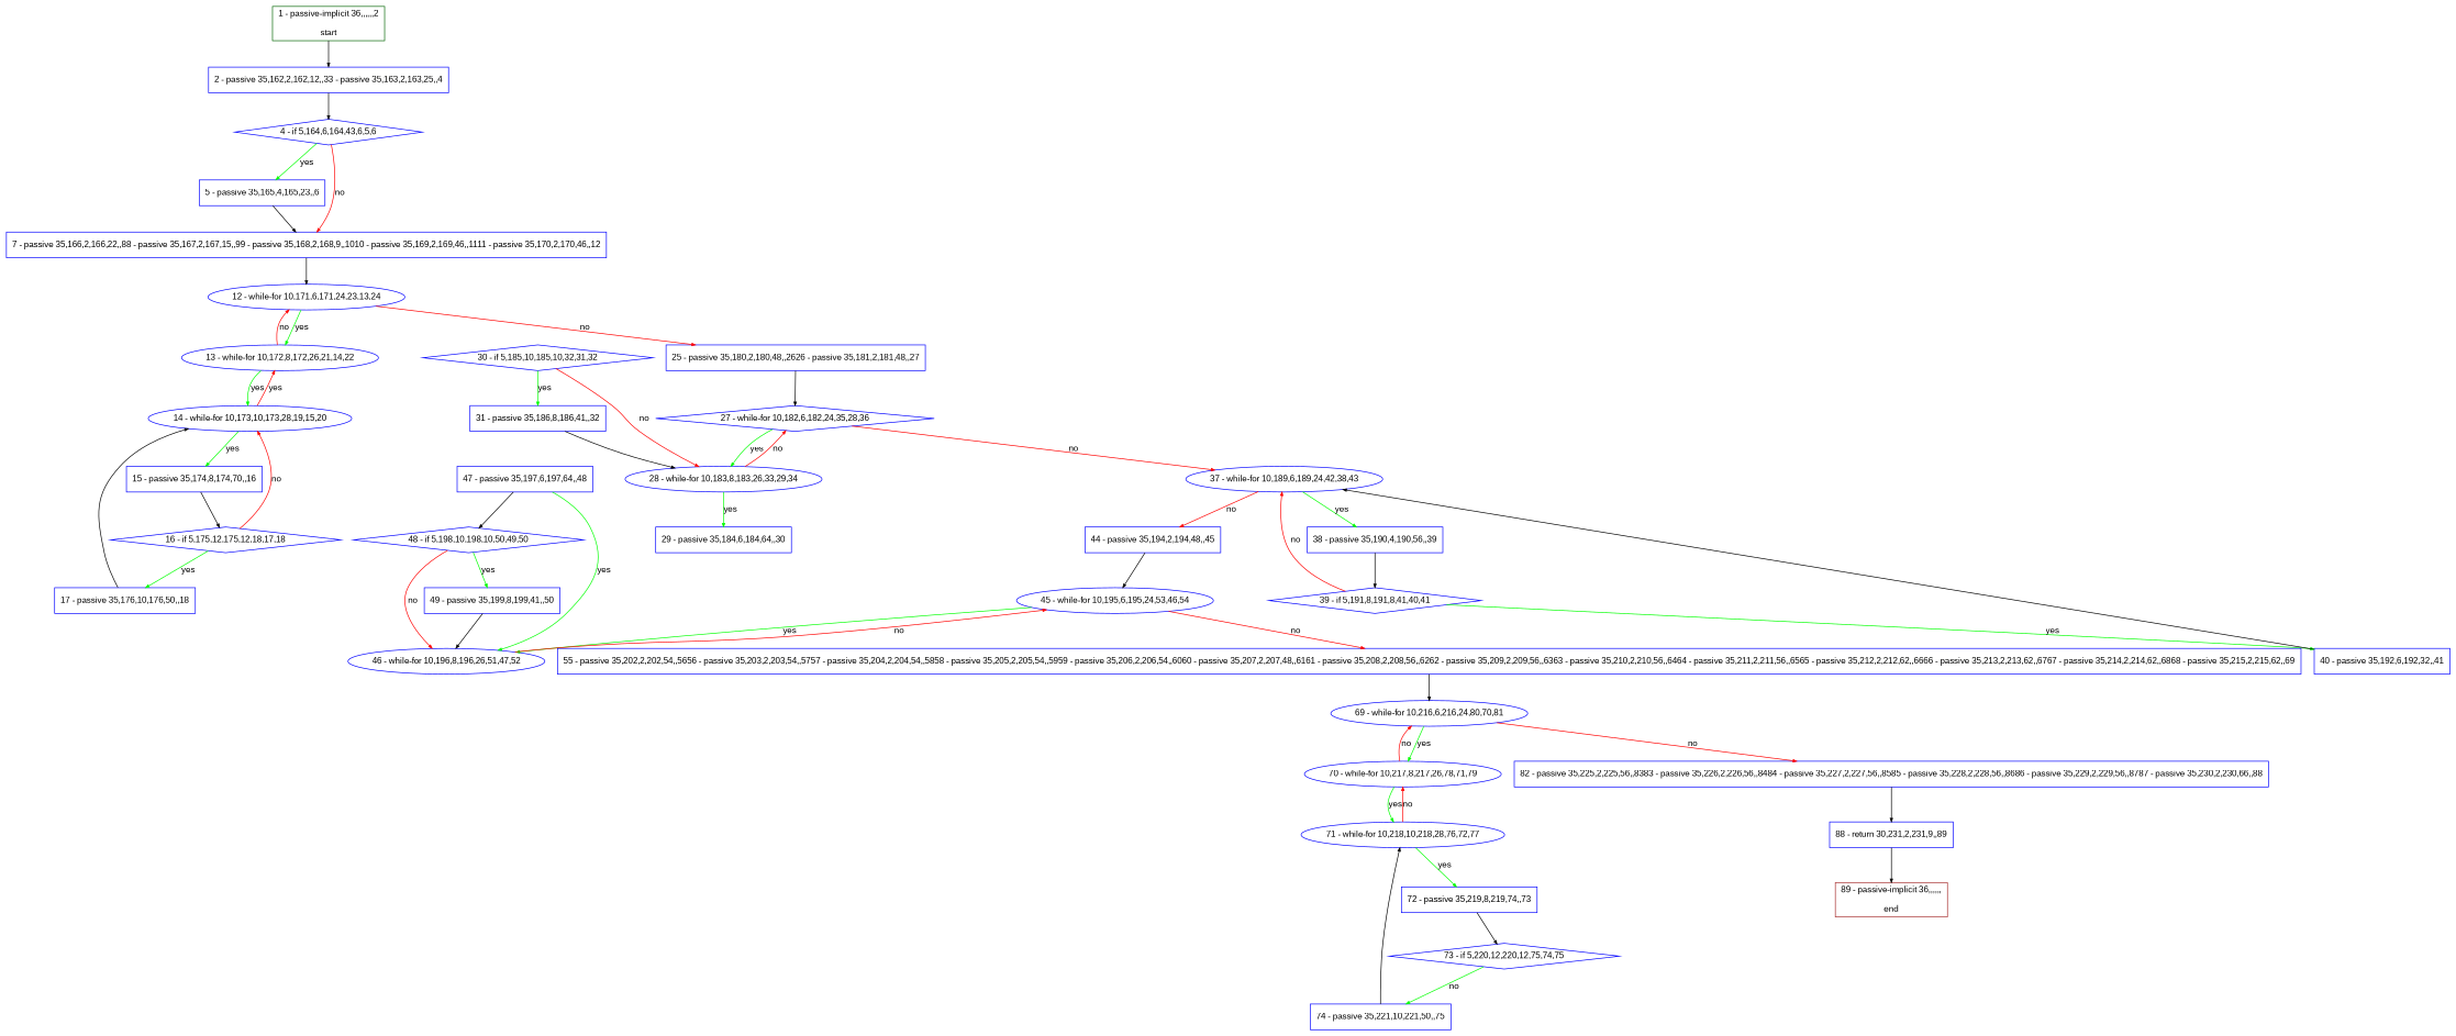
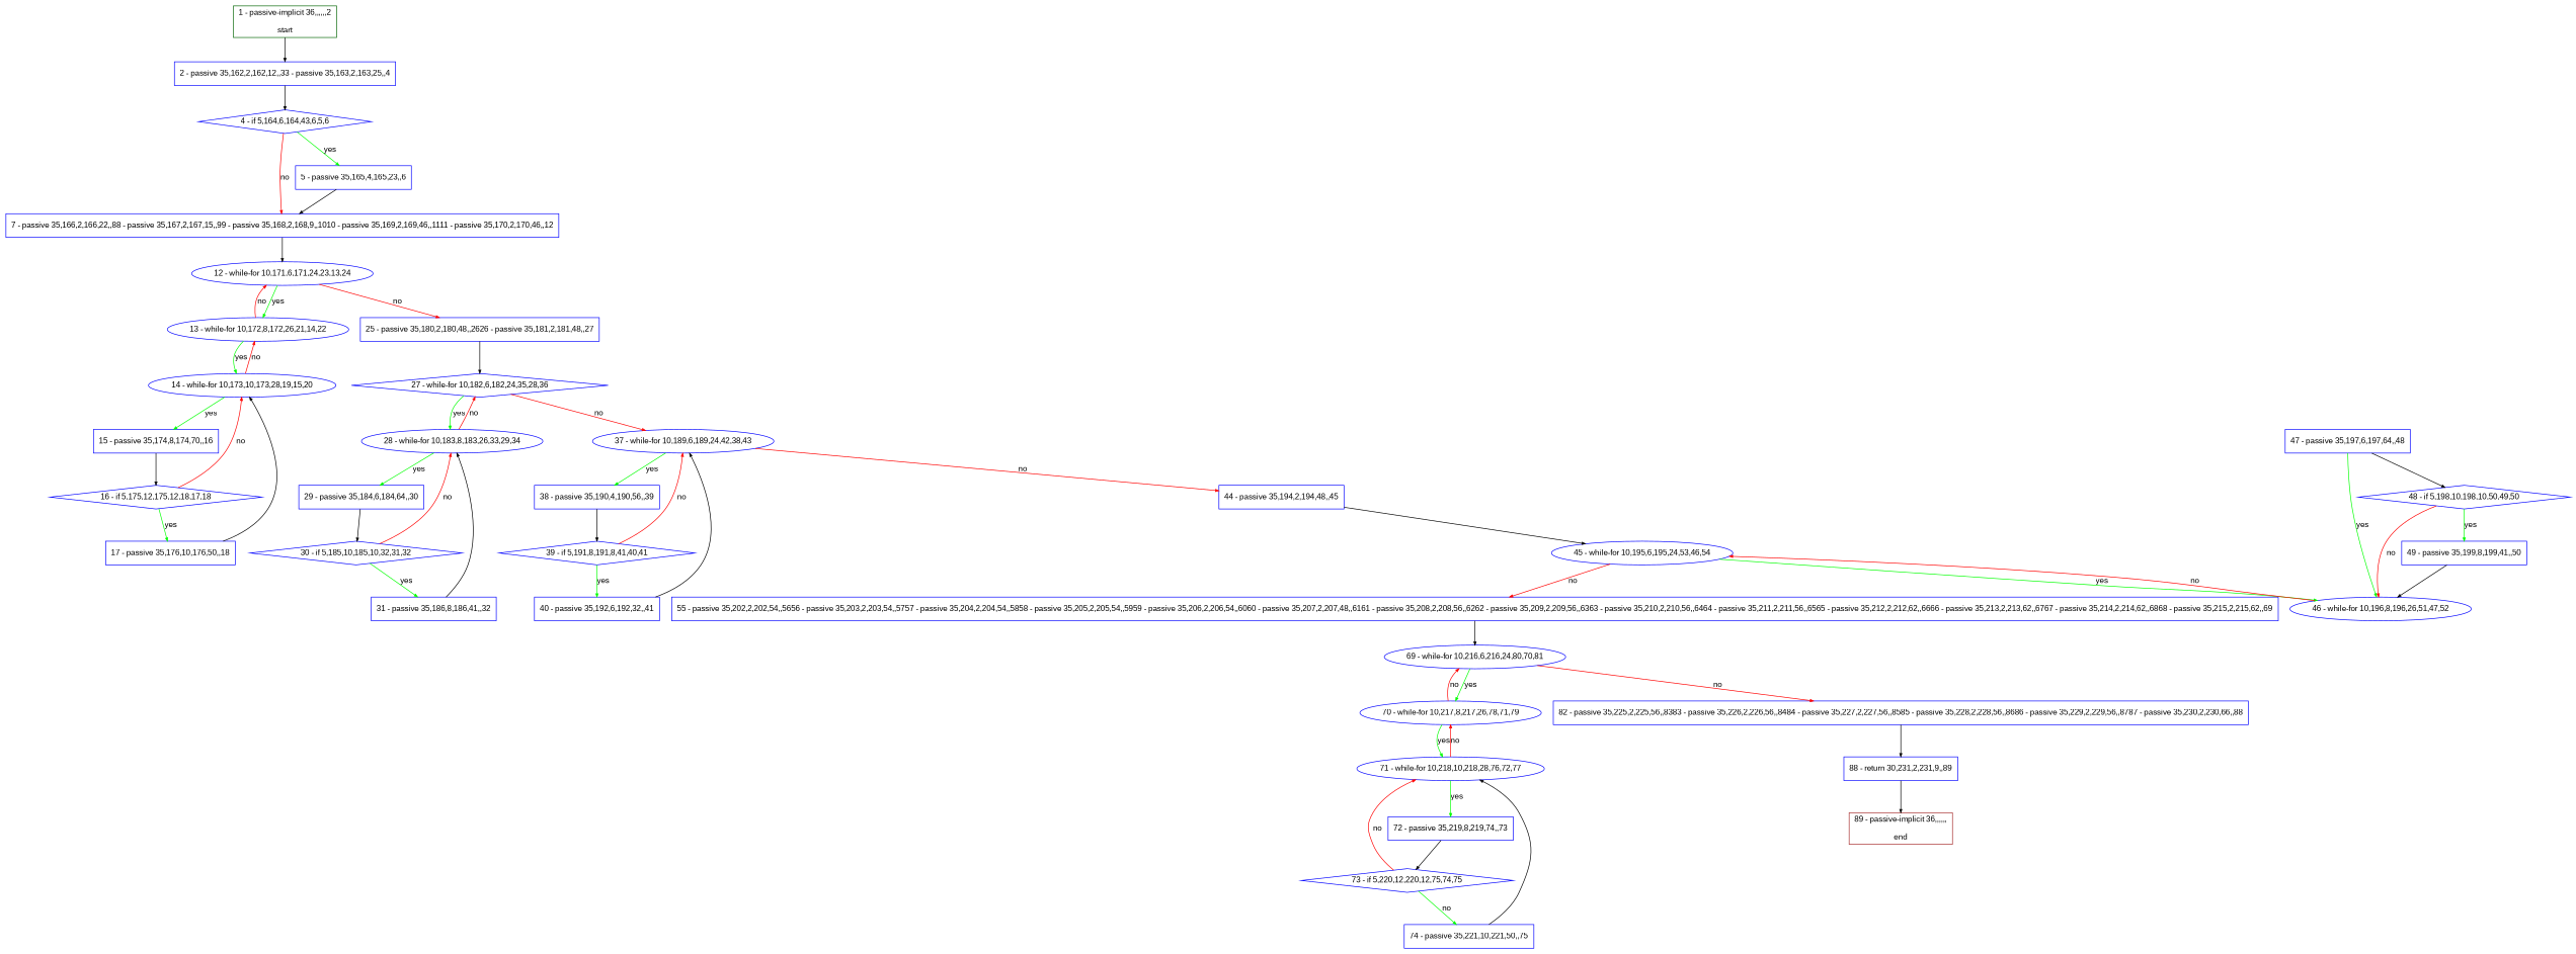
  digraph {
    bgcolor=white
    compound=true
    fillcolor="#FFFFCC"
    fontname=Arial
    fontsize=12
    pack=true
    packmode=clust
    style="rounded,filled"
    node [color="#0000ff" compound=true fillcolor="#ffffff" fixedsize=false fontname=Arial fontsize=12 node_initialized=no shape=box style=filled]
    edge [arrowhead=normal arrowsize=0.5 arrowtail=none color="#000000" compound=true dir=forward fontcolor=black fontname=Arial fontsize=12]
    n1 [label="2 - passive 35,162,2,162,12,,33 - passive 35,163,2,163,25,,4"]
    n2 [label="4 - if 5,164,6,164,43,6,5,6" shape=diamond]
    n3 [label="5 - passive 35,165,4,165,23,,6"]
    n4 [label="7 - passive 35,166,2,166,22,,88 - passive 35,167,2,167,15,,99 - passive 35,168,2,168,9,,1010 - passive 35,169,2,169,46,,1111 - passive 35,170,2,170,46,,12"]
    n5 [color="#006400" label="1 - passive-implicit 36,,,,,,2\n\nstart"]
    n6 [label="12 - while-for 10,171,6,171,24,23,13,24" shape=oval]
    n7 [label="13 - while-for 10,172,8,172,26,21,14,22" shape=oval]
    n8 [label="25 - passive 35,180,2,180,48,,2626 - passive 35,181,2,181,48,,27"]
    n9 [label="14 - while-for 10,173,10,173,28,19,15,20" shape=oval]
    n10 [label="27 - while-for 10,182,6,182,24,35,28,36" shape=diamond]
    n11 [label="15 - passive 35,174,8,174,70,,16"]
    n12 [label="28 - while-for 10,183,8,183,26,33,29,34" shape=oval]
    n13 [label="37 - while-for 10,189,6,189,24,42,38,43" shape=oval]
    n14 [label="16 - if 5,175,12,175,12,18,17,18" shape=diamond]
    n15 [label="17 - passive 35,176,10,176,50,,18"]
    n16 [label="29 - passive 35,184,6,184,64,,30"]
    n17 [label="38 - passive 35,190,4,190,56,,39"]
    n18 [label="44 - passive 35,194,2,194,48,,45"]
    n19 [label="30 - if 5,185,10,185,10,32,31,32" shape=diamond]
    n20 [label="39 - if 5,191,8,191,8,41,40,41" shape=diamond]
    n21 [label="45 - while-for 10,195,6,195,24,53,46,54" shape=oval]
    n22 [label="31 - passive 35,186,8,186,41,,32"]
    n23 [label="40 - passive 35,192,6,192,32,,41"]
    n24 [label="46 - while-for 10,196,8,196,26,51,47,52" shape=oval]
    n25 [label="55 - passive 35,202,2,202,54,,5656 - passive 35,203,2,203,54,,5757 - passive 35,204,2,204,54,,5858 - passive 35,205,2,205,54,,5959 - passive 35,206,2,206,54,,6060 - passive 35,207,2,207,48,,6161 - passive 35,208,2,208,56,,6262 - passive 35,209,2,209,56,,6363 - passive 35,210,2,210,56,,6464 - passive 35,211,2,211,56,,6565 - passive 35,212,2,212,62,,6666 - passive 35,213,2,213,62,,6767 - passive 35,214,2,214,62,,6868 - passive 35,215,2,215,62,,69"]
    n26 [label="69 - while-for 10,216,6,216,24,80,70,81" shape=oval]
    n27 [label="47 - passive 35,197,6,197,64,,48"]
    n28 [label="48 - if 5,198,10,198,10,50,49,50" shape=diamond]
    n29 [label="70 - while-for 10,217,8,217,26,78,71,79" shape=oval]
    n30 [label="82 - passive 35,225,2,225,56,,8383 - passive 35,226,2,226,56,,8484 - passive 35,227,2,227,56,,8585 - passive 35,228,2,228,56,,8686 - passive 35,229,2,229,56,,8787 - passive 35,230,2,230,66,,88"]
    n31 [label="49 - passive 35,199,8,199,41,,50"]
    n32 [label="71 - while-for 10,218,10,218,28,76,72,77" shape=oval]
    n33 [label="88 - return 30,231,2,231,9,,89"]
    n34 [label="72 - passive 35,219,8,219,74,,73"]
    n35 [color="#a52a2a" label="89 - passive-implicit 36,,,,,,\n\nend"]
    n36 [label="73 - if 5,220,12,220,12,75,74,75" shape=diamond]
    n37 [label="74 - passive 35,221,10,221,50,,75"]
    n1 -> n2
    n2 -> n3 [color="#00ff00" label=yes]
    n2 -> n4 [color="#ff0000" label=no]
    n3 -> n4
    n4 -> n6
    n5 -> n1
    n6 -> n7 [color="#00ff00" label=yes]
    n6 -> n8 [color="#ff0000" label=no]
    n7 -> n6 [color="#ff0000" label=no]
    n7 -> n9 [color="#00ff00" label=yes]
    n8 -> n10
-   n9 -> n7 [color="#ff0000" label=yes]
+   n9 -> n7 [color="#ff0000" label=no]
    n9 -> n11 [color="#00ff00" label=yes]
    n10 -> n12 [color="#00ff00" label=yes]
    n10 -> n13 [color="#ff0000" label=no]
    n11 -> n14
    n12 -> n10 [color="#ff0000" label=no]
    n12 -> n16 [color="#00ff00" label=yes]
    n13 -> n17 [color="#00ff00" label=yes]
    n13 -> n18 [color="#ff0000" label=no]
    n14 -> n9 [color="#ff0000" label=no]
    n14 -> n15 [color="#00ff00" label=yes]
    n15 -> n9
+   n16 -> n19
    n17 -> n20
    n18 -> n21
    n19 -> n12 [color="#ff0000" label=no]
    n19 -> n22 [color="#00ff00" label=yes]
    n20 -> n13 [color="#ff0000" label=no]
    n20 -> n23 [color="#00ff00" label=yes]
    n21 -> n24 [color="#00ff00" label=yes]
    n21 -> n25 [color="#ff0000" label=no]
    n22 -> n12
    n23 -> n13
    n24 -> n21 [color="#ff0000" label=no]
    n25 -> n26
    n26 -> n29 [color="#00ff00" label=yes]
    n26 -> n30 [color="#ff0000" label=no]
    n27 -> n24 [color="#00ff00" label=yes]
    n27 -> n28
    n28 -> n24 [color="#ff0000" label=no]
    n28 -> n31 [color="#00ff00" label=yes]
    n29 -> n26 [color="#ff0000" label=no]
    n29 -> n32 [color="#00ff00" label=yes]
    n30 -> n33
    n31 -> n24
    n32 -> n29 [color="#ff0000" label=no]
    n32 -> n34 [color="#00ff00" label=yes]
    n33 -> n35
    n34 -> n36
+   n36 -> n32 [color="#ff0000" label=no]
    n36 -> n37 [color="#00ff00" label=no]
    n37 -> n32
  }
